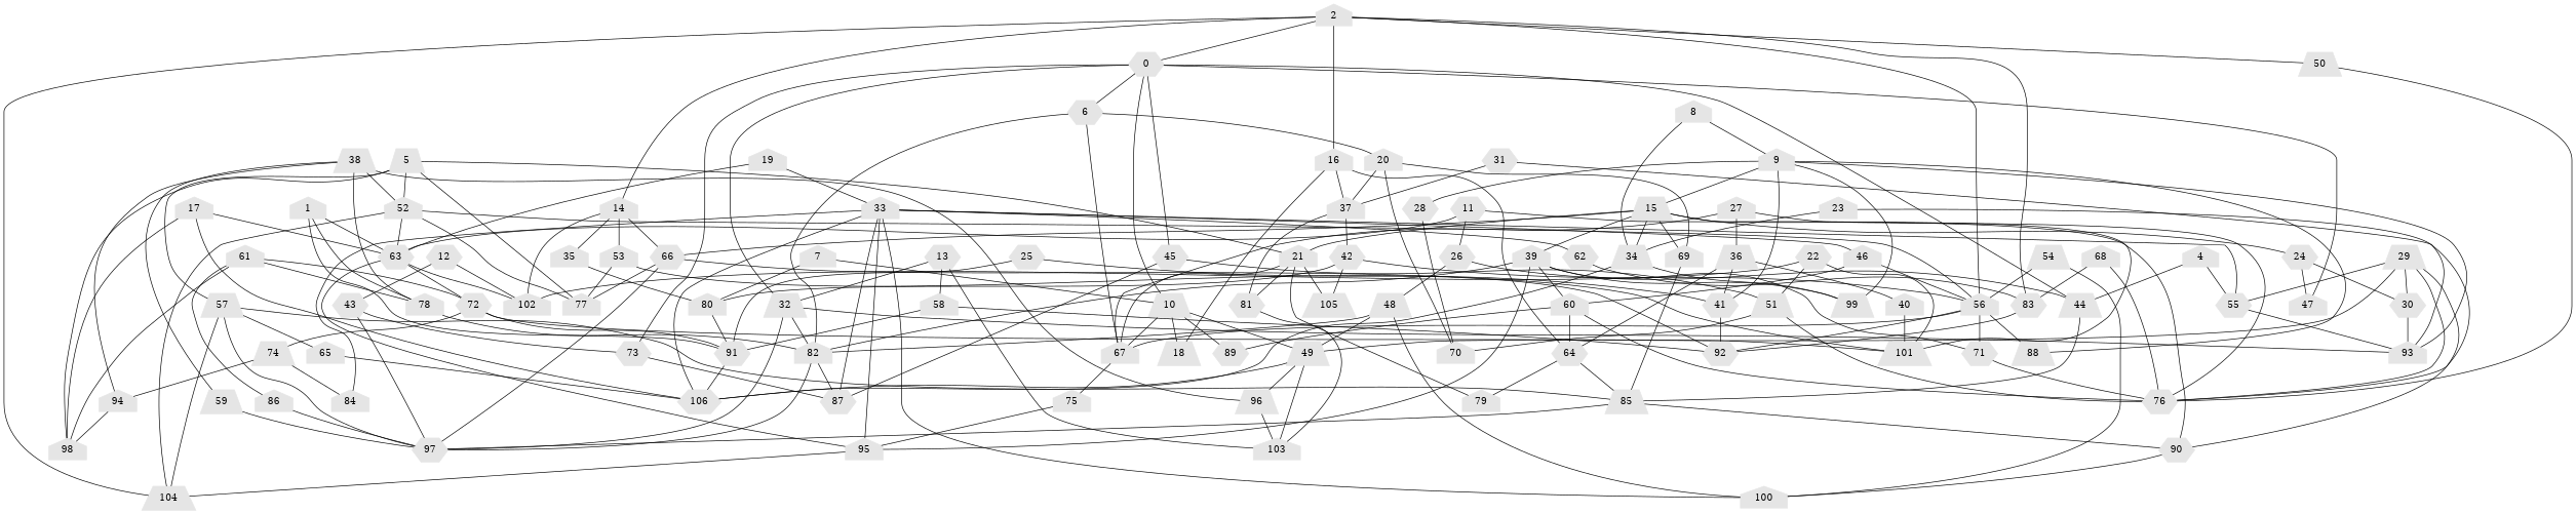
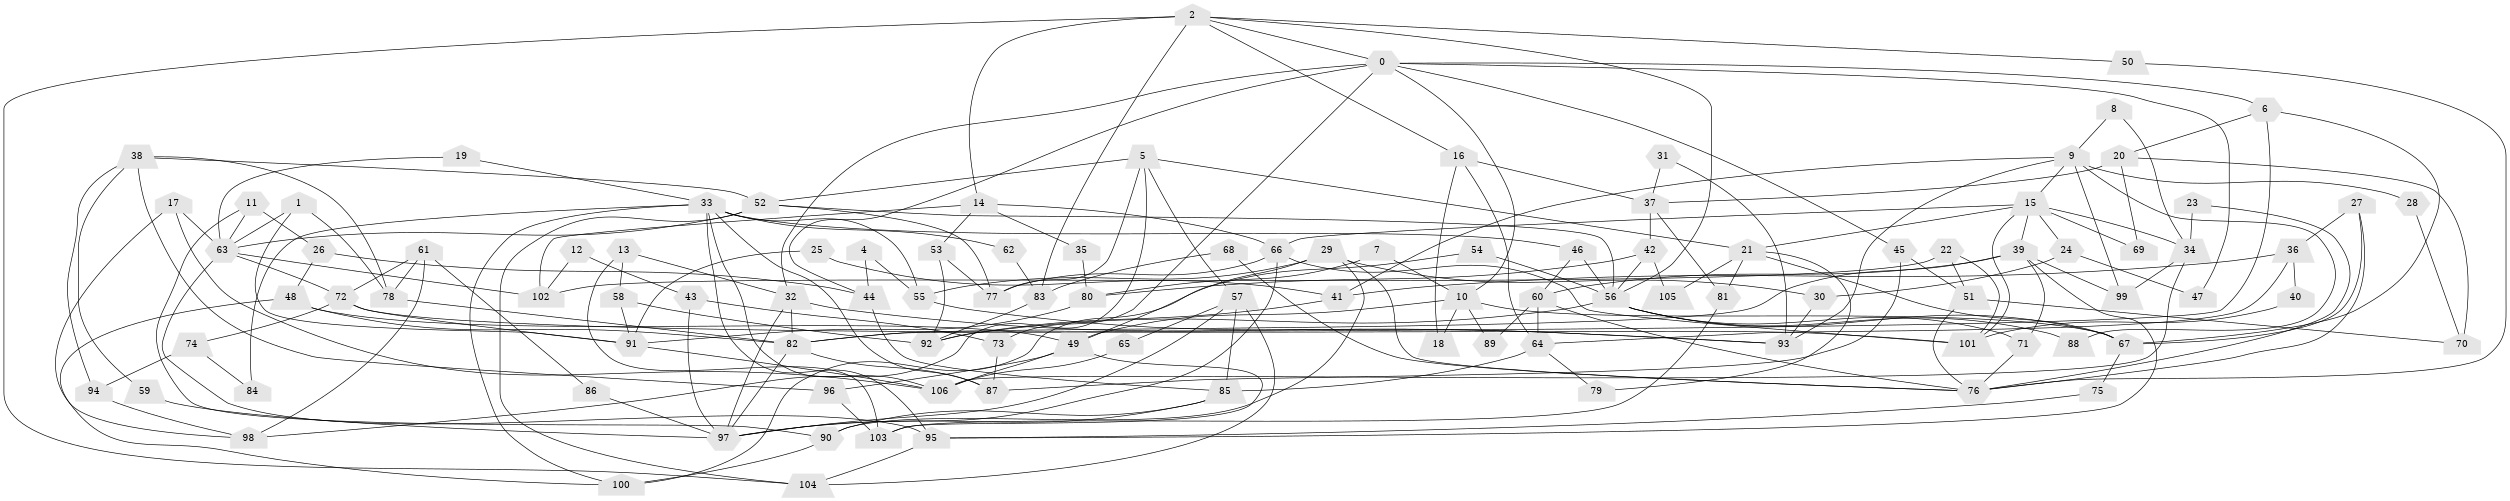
  graph {
    node [color=gray90 shape=house style=filled]
    63 [shape=hexagon]
    1
    78
    91 [shape=hexagon]
    102
    95
    72 [shape=hexagon]
    82
    106 [shape=hexagon]
    n10 [label=0 shape=hexagon]
    2
    14
    16
    50 [shape=trapezium]
    56
    83 [shape=hexagon]
    104 [shape=trapezium]
    6 [shape=hexagon]
    10 [shape=trapezium]
    32 [shape=trapezium]
    44 [shape=trapezium]
    45 [shape=hexagon]
    47
    73 [shape=hexagon]
    35
    53
    66 [shape=hexagon]
    18 [shape=trapezium]
    37
    64 [shape=hexagon]
    76 [shape=hexagon]
    67
    88 [shape=trapezium]
    71 [shape=hexagon]
    92 [shape=hexagon]
    20
    49 [shape=trapezium]
    89 [shape=hexagon]
    93
    97 [shape=hexagon]
    85 [shape=trapezium]
    51 [shape=trapezium]
    87 [shape=hexagon]
    4
    55 [shape=hexagon]
    5 [shape=trapezium]
    21
    52
    57 [shape=trapezium]
    77
    98
    79
    81 [shape=hexagon]
    105 [shape=trapezium]
    65
    69
    70
    75
    7
    80
    8
    9
    34 [shape=trapezium]
    15 [shape=trapezium]
    28 [shape=hexagon]
    41 [shape=hexagon]
    99 [shape=trapezium]
    24 [shape=hexagon]
    39
    101 [shape=trapezium]
    103
    96 [shape=trapezium]
    11 [shape=hexagon]
    26 [shape=hexagon]
    90 [shape=hexagon]
    48 [shape=trapezium]
    100
    12 [shape=hexagon]
    43 [shape=hexagon]
    13 [shape=hexagon]
    58
    30 [shape=hexagon]
    60
    42 [shape=hexagon]
    17
    19
    33
    46
    62 [shape=hexagon]
    84
    22 [shape=hexagon]
    23
    25 [shape=hexagon]
    27
    36 [shape=trapezium]
    40
    29 [shape=trapezium]
    31 [shape=hexagon]
    38 [shape=trapezium]
    59 [shape=trapezium]
    94
    54 [shape=trapezium]
    61
    86
    74 [shape=trapezium]
    68
    63 -- 102
    63 -- 95
    63 -- 72
    1 -- 63
    1 -- 78
    1 -- 91
    78 -- 82
    91 -- 106
    95 -- 104
    72 -- 91
    72 -- 101
    72 -- 74
    82 -- 97
    82 -- 87
    n10 -- 6
    n10 -- 10
    n10 -- 32
    n10 -- 44
    n10 -- 45
    n10 -- 47
    n10 -- 73
    2 -- n10
    2 -- 14
    2 -- 16
    2 -- 50
    2 -- 56
    2 -- 83
    2 -- 104
    14 -- 102
    14 -- 35
    14 -- 53
    14 -- 66
    16 -- 18
    16 -- 37
    16 -- 64
    50 -- 76
    56 -- 67
    56 -- 88
    56 -- 71
    56 -- 92
    83 -- 92
    6 -- 82
    6 -- 67
    6 -- 20
    10 -- 18
    10 -- 67
    10 -- 49
    10 -- 89
    32 -- 82
    32 -- 93
    32 -- 97
    44 -- 85
    45 -- 51
    45 -- 87
    73 -- 87
    35 -- 80
    53 -- 92
    53 -- 77
    66 -- 97
    66 -- 77
    66 -- 101
    37 -- 81
    37 -- 42
    64 -- 85
    64 -- 79
    67 -- 75
    71 -- 76
    20 -- 37
    20 -- 69
    20 -- 70
    49 -- 106
    49 -- 103
    49 -- 96
    85 -- 97
    85 -- 90
    51 -- 76
    51 -- 70
    4 -- 44
    4 -- 55
    55 -- 93
    5 -- 21
    5 -- 52
    5 -- 57
    5 -- 77
    5 -- 98
    21 -- 67
    21 -- 79
    21 -- 81
    21 -- 105
    52 -- 63
    52 -- 56
    52 -- 104
    52 -- 77
    57 -- 104
    57 -- 97
    57 -- 85
    57 -- 65
    81 -- 103
    65 -- 106
-   69 -- 85
    75 -- 95
    7 -- 10
    7 -- 80
    80 -- 91
    8 -- 9
    8 -- 34
    9 -- 88
    9 -- 93
    9 -- 15
    9 -- 28
    9 -- 41
    9 -- 99
    34 -- 106
    34 -- 99
    15 -- 66
    15 -- 21
    15 -- 69
    15 -- 34
    15 -- 24
    15 -- 39
    15 -- 101
    28 -- 70
    41 -- 92
    24 -- 47
    24 -- 30
    39 -- 95
    39 -- 82
    39 -- 71
    39 -- 99
    39 -- 60
    96 -- 103
    11 -- 63
    11 -- 26
    11 -- 90
    26 -- 44
    26 -- 48
    90 -- 100
    48 -- 82
    48 -- 49
    48 -- 100
    12 -- 102
    12 -- 43
    43 -- 73
    43 -- 97
    13 -- 32
    13 -- 103
    13 -- 58
    58 -- 91
    58 -- 92
    30 -- 93
    60 -- 64
    60 -- 76
    60 -- 89
    42 -- 56
    42 -- 105
    42 -- 80
    17 -- 63
    17 -- 106
    17 -- 98
    19 -- 63
    19 -- 33
    33 -- 95
    33 -- 106
    33 -- 87
    33 -- 55
    33 -- 100
    33 -- 46
    33 -- 62
    33 -- 84
    46 -- 56
    46 -- 60
    62 -- 83
    22 -- 102
    22 -- 51
    22 -- 101
    23 -- 76
    23 -- 34
    25 -- 91
    25 -- 41
    27 -- 76
    27 -- 67
    27 -- 36
    36 -- 64
    36 -- 41
    36 -- 40
    40 -- 101
    29 -- 76
    29 -- 49
    29 -- 55
    29 -- 90
    29 -- 30
    31 -- 37
    31 -- 93
    38 -- 78
    38 -- 52
    38 -- 96
    38 -- 59
    38 -- 94
    59 -- 97
    94 -- 98
    54 -- 56
    54 -- 100
    61 -- 78
    61 -- 72
    61 -- 98
    61 -- 86
    86 -- 97
    74 -- 84
    74 -- 94
    68 -- 83
    68 -- 76
  }
